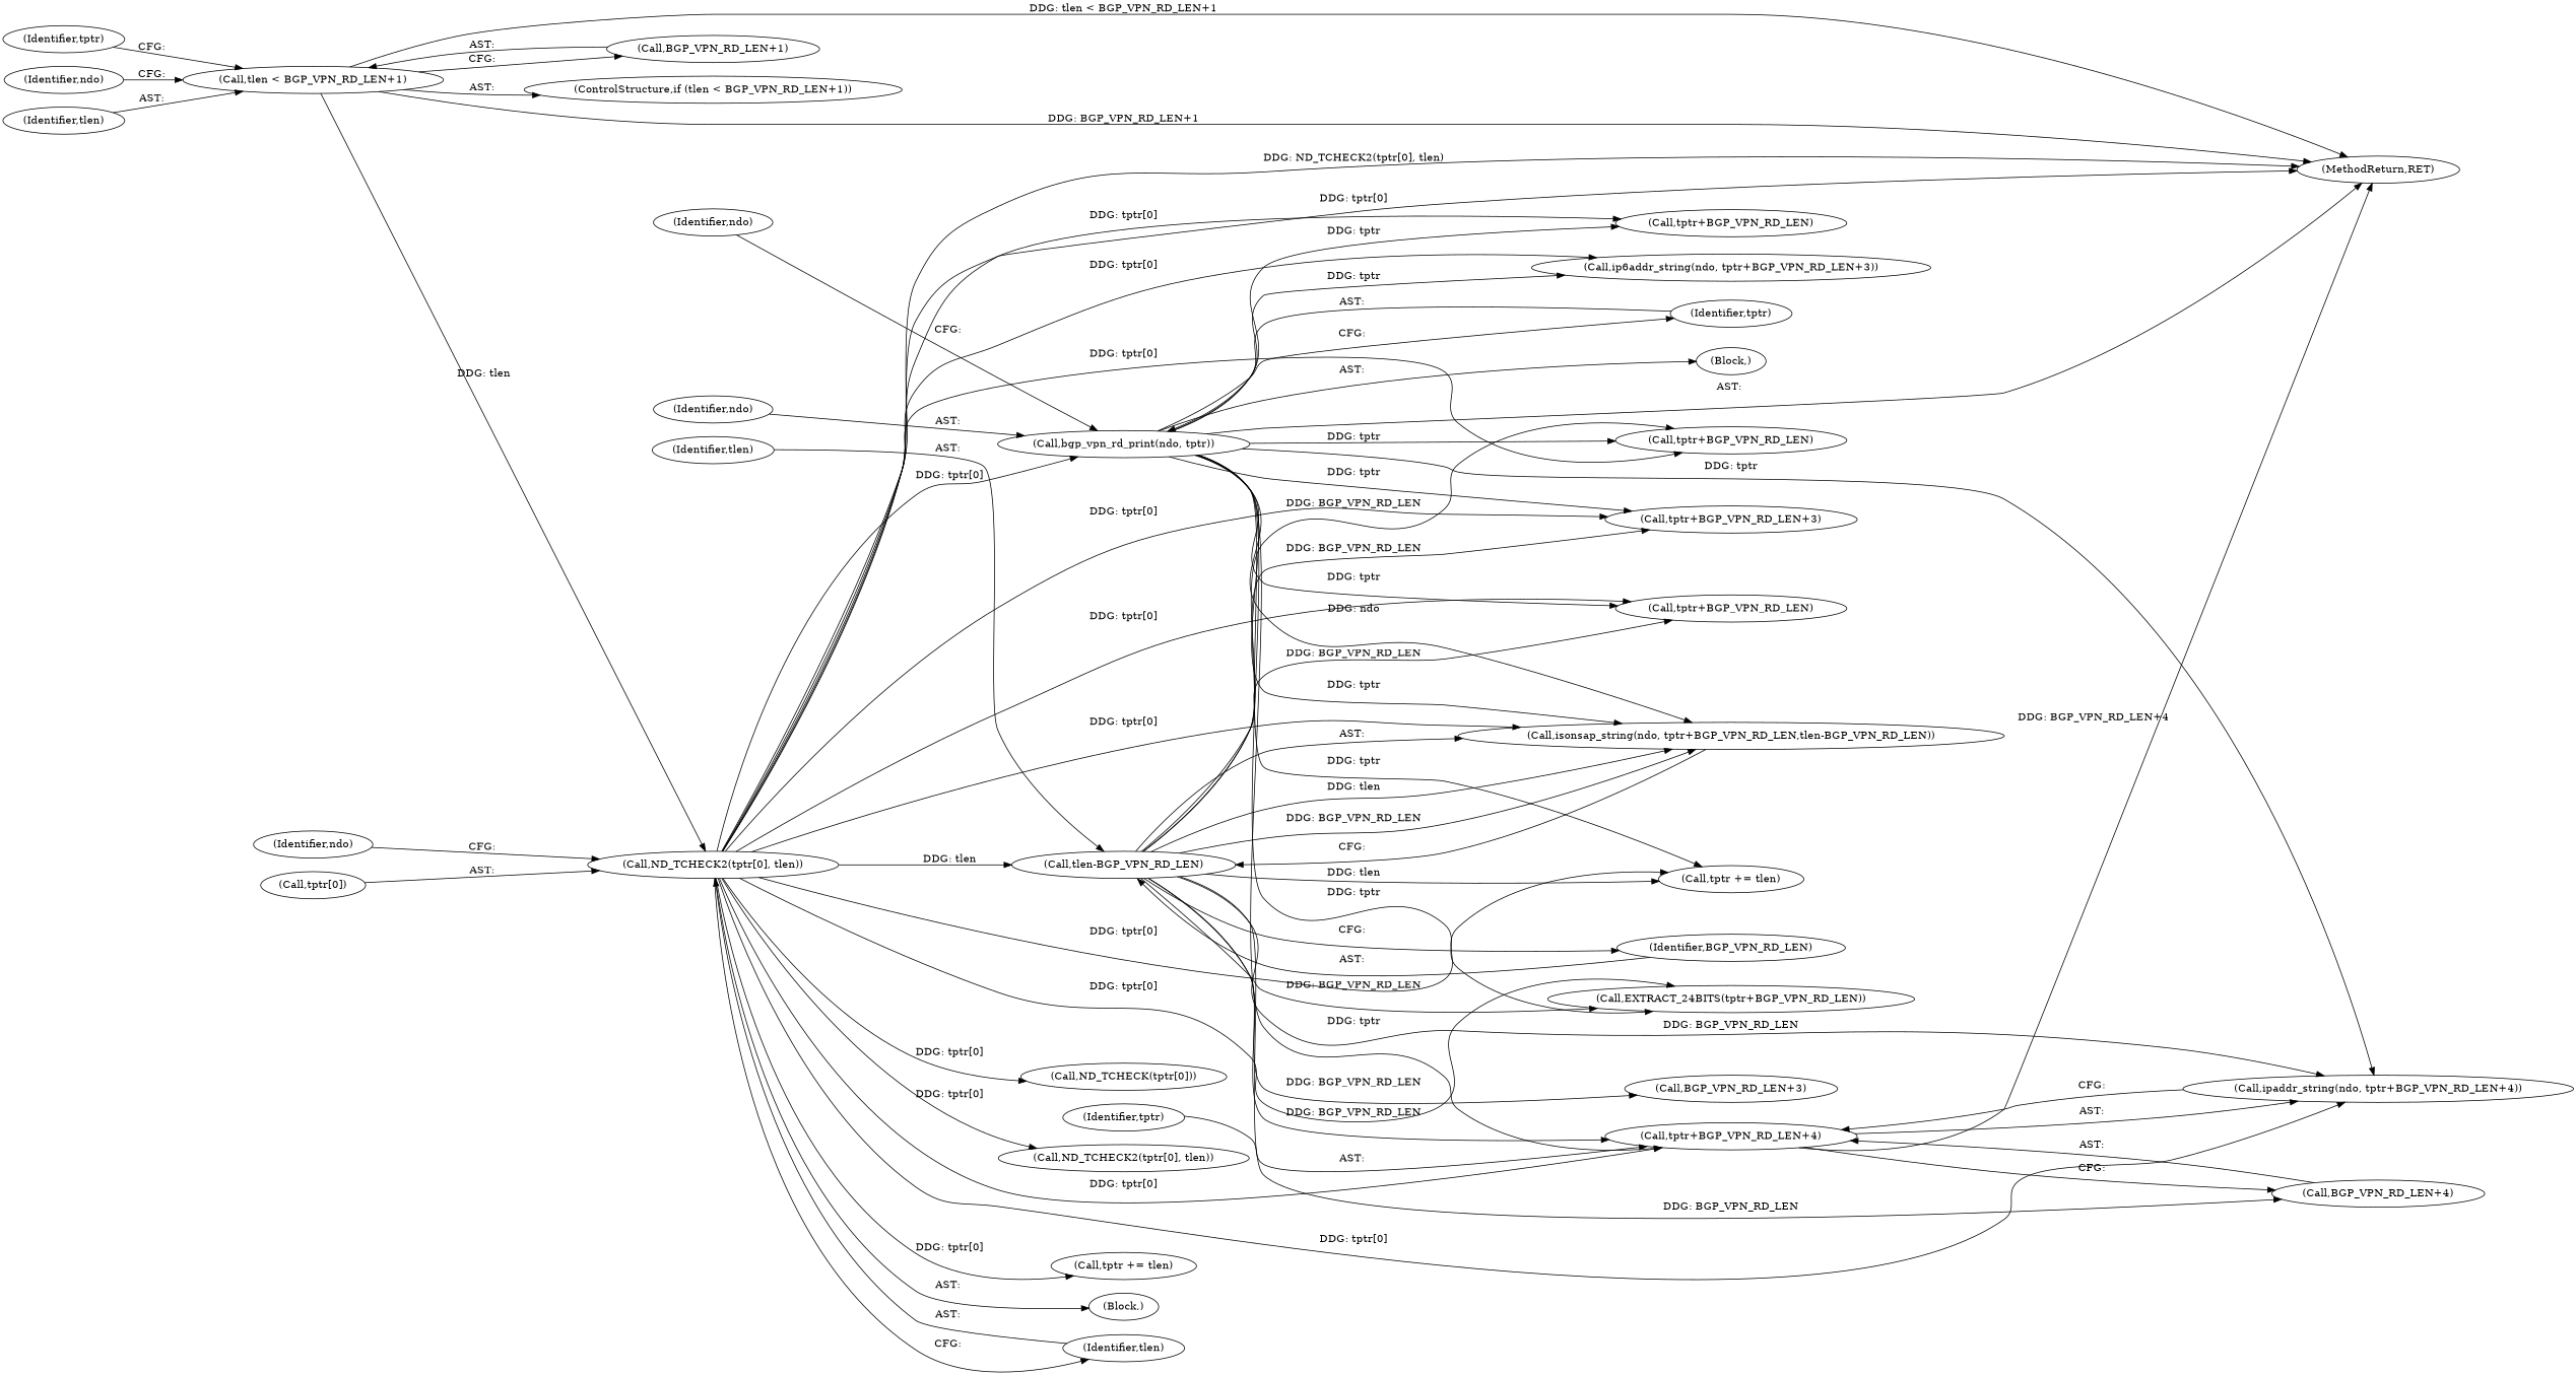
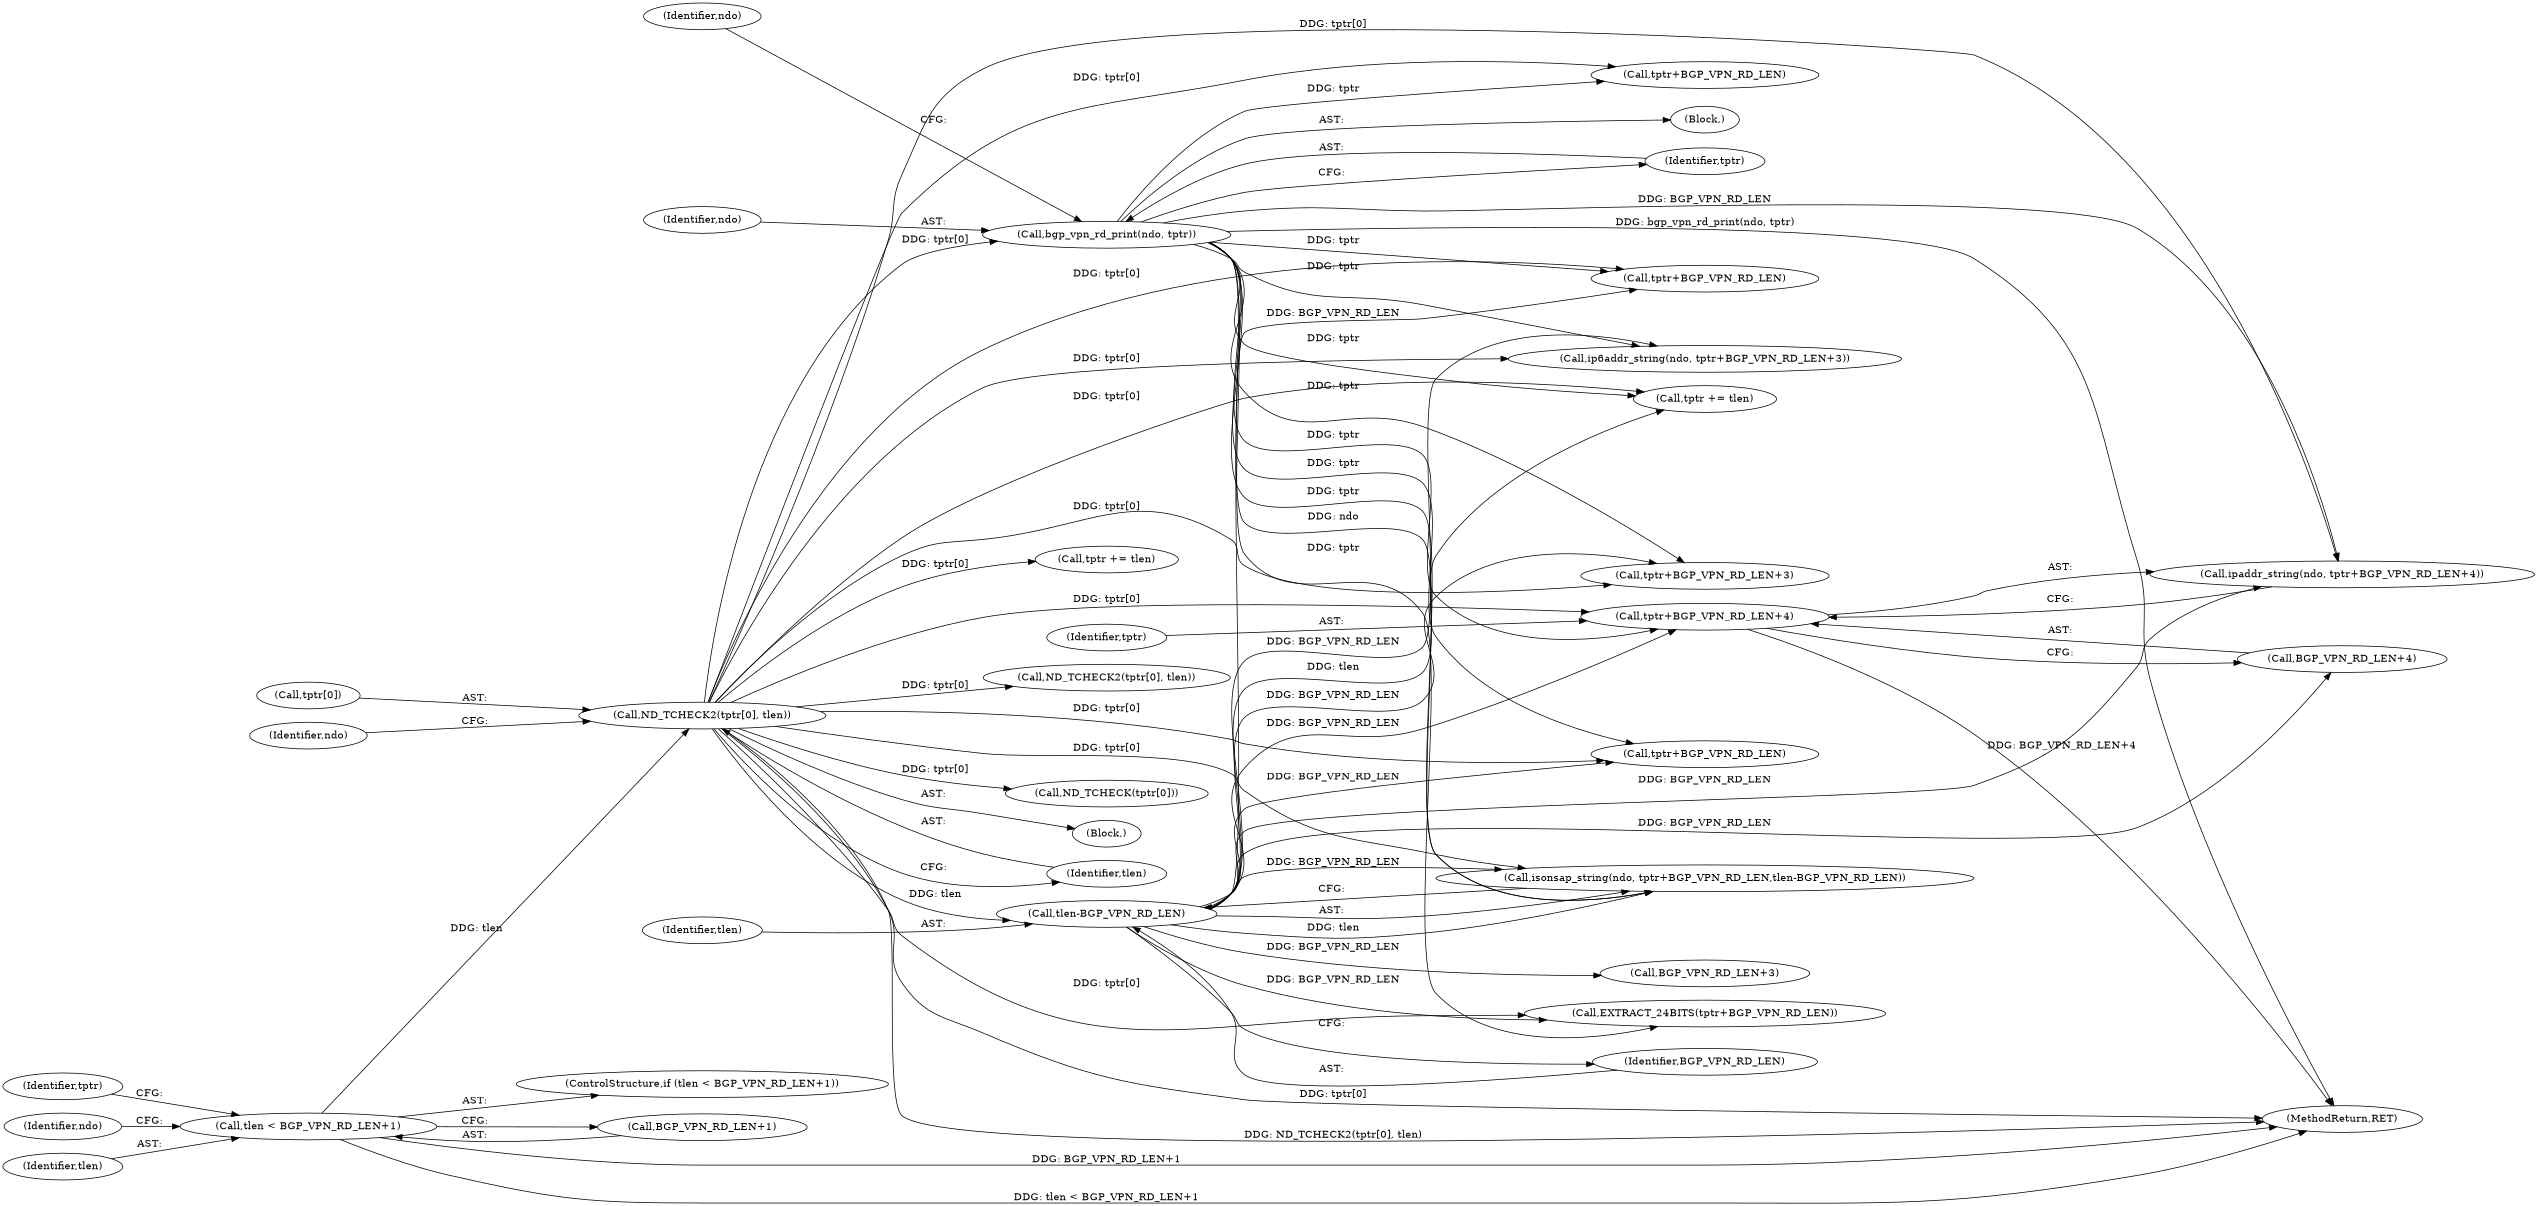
  digraph {
    rankdir=LR
    n1 [label="(Call,tptr+BGP_VPN_RD_LEN+4)"]
    n2 [label="(Call,BGP_VPN_RD_LEN+4)"]
    n3 [label="(MethodReturn,RET)"]
    n4 [label="(Call,ipaddr_string(ndo, tptr+BGP_VPN_RD_LEN+4))"]
    n5 [label="(Call,ND_TCHECK2(tptr[0], tlen))"]
    n6 [label="(Call,bgp_vpn_rd_print(ndo, tptr))"]
    n7 [label="(Call,tlen-BGP_VPN_RD_LEN)"]
    n8 [label="(Call,tptr+BGP_VPN_RD_LEN)"]
    n9 [label="(Call,tptr += tlen)"]
    n10 [label="(Call,tptr+BGP_VPN_RD_LEN)"]
    n11 [label="(Call,ND_TCHECK(tptr[0]))"]
    n12 [label="(Call,ND_TCHECK2(tptr[0], tlen))"]
    n13 [label="(Call,tptr += tlen)"]
    n14 [label="(Call,EXTRACT_24BITS(tptr+BGP_VPN_RD_LEN))"]
    n15 [label="(Call,tptr+BGP_VPN_RD_LEN)"]
    n16 [label="(Call,isonsap_string(ndo, tptr+BGP_VPN_RD_LEN,tlen-BGP_VPN_RD_LEN))"]
    n17 [label="(Call,tptr+BGP_VPN_RD_LEN+3)"]
    n18 [label="(Block,)"]
    n19 [label="(Identifier,tlen)"]
    n20 [label="(Call,ip6addr_string(ndo, tptr+BGP_VPN_RD_LEN+3))"]
    n21 [label="(Identifier,tptr)"]
    n22 [label="(Block,)"]
    n23 [label="(Identifier,BGP_VPN_RD_LEN)"]
    n24 [label="(Call,BGP_VPN_RD_LEN+3)"]
    n25 [label="(Call,tlen < BGP_VPN_RD_LEN+1)"]
    n26 [label="(Call,BGP_VPN_RD_LEN+1)"]
    n27 [label="(ControlStructure,if (tlen < BGP_VPN_RD_LEN+1))"]
    n28 [label="(Call,tptr[0])"]
    n29 [label="(Identifier,ndo)"]
    n30 [label="(Identifier,tlen)"]
    n31 [label="(Identifier,tptr)"]
    n32 [label="(Identifier,ndo)"]
    n33 [label="(Identifier,tptr)"]
    n34 [label="(Identifier,ndo)"]
    n35 [label="(Identifier,ndo)"]
    n36 [label="(Identifier,tlen)"]
    n1 -> n2 [label="CFG: "]
    n1 -> n3 [label="DDG: BGP_VPN_RD_LEN+4"]
    n1 -> n4 [label="AST: "]
    n2 -> n1 [label="AST: "]
    n4 -> n1 [label="CFG: "]
    n5 -> n1 [label="DDG: tptr[0]"]
    n5 -> n3 [label="DDG: ND_TCHECK2(tptr[0], tlen)"]
    n5 -> n3 [label="DDG: tptr[0]"]
    n5 -> n4 [label="DDG: tptr[0]"]
    n5 -> n6 [label="DDG: tptr[0]"]
    n5 -> n7 [label="DDG: tlen"]
    n5 -> n8 [label="DDG: tptr[0]"]
    n5 -> n9 [label="DDG: tptr[0]"]
    n5 -> n10 [label="DDG: tptr[0]"]
    n5 -> n11 [label="DDG: tptr[0]"]
    n5 -> n12 [label="DDG: tptr[0]"]
    n5 -> n13 [label="DDG: tptr[0]"]
    n5 -> n14 [label="DDG: tptr[0]"]
    n5 -> n15 [label="DDG: tptr[0]"]
    n5 -> n16 [label="DDG: tptr[0]"]
    n5 -> n17 [label="DDG: tptr[0]"]
    n5 -> n18 [label="AST: "]
    n5 -> n19 [label="CFG: "]
    n5 -> n20 [label="DDG: tptr[0]"]
    n6 -> n1 [label="DDG: tptr"]
-   n6 -> n3 [label="AST: "]
-   n6 -> n4 [label="DDG: tptr"]
+   n6 -> n3 [label="DDG: bgp_vpn_rd_print(ndo, tptr)"]
+   n6 -> n4 [label="DDG: BGP_VPN_RD_LEN"]
    n6 -> n8 [label="DDG: tptr"]
    n6 -> n9 [label="DDG: tptr"]
    n6 -> n10 [label="DDG: tptr"]
    n6 -> n14 [label="DDG: tptr"]
    n6 -> n15 [label="DDG: tptr"]
    n6 -> n16 [label="DDG: ndo"]
    n6 -> n16 [label="DDG: tptr"]
    n6 -> n17 [label="DDG: tptr"]
    n6 -> n20 [label="DDG: tptr"]
    n6 -> n21 [label="CFG: "]
    n6 -> n22 [label="AST: "]
    n7 -> n1 [label="DDG: BGP_VPN_RD_LEN"]
    n7 -> n2 [label="DDG: BGP_VPN_RD_LEN"]
    n7 -> n4 [label="DDG: BGP_VPN_RD_LEN"]
    n7 -> n8 [label="DDG: BGP_VPN_RD_LEN"]
    n7 -> n9 [label="DDG: tlen"]
    n7 -> n14 [label="DDG: BGP_VPN_RD_LEN"]
    n7 -> n15 [label="DDG: BGP_VPN_RD_LEN"]
    n7 -> n16 [label="AST: "]
    n7 -> n16 [label="DDG: tlen"]
    n7 -> n16 [label="DDG: BGP_VPN_RD_LEN"]
    n7 -> n17 [label="DDG: BGP_VPN_RD_LEN"]
+   n7 -> n20 [label="DDG: BGP_VPN_RD_LEN"]
    n7 -> n23 [label="CFG: "]
    n7 -> n24 [label="DDG: BGP_VPN_RD_LEN"]
    n16 -> n7 [label="CFG: "]
    n19 -> n5 [label="AST: "]
    n21 -> n6 [label="AST: "]
    n23 -> n7 [label="AST: "]
    n25 -> n3 [label="DDG: tlen < BGP_VPN_RD_LEN+1"]
    n25 -> n3 [label="DDG: BGP_VPN_RD_LEN+1"]
    n25 -> n5 [label="DDG: tlen"]
    n25 -> n26 [label="CFG: "]
    n25 -> n27 [label="AST: "]
    n26 -> n25 [label="AST: "]
    n28 -> n5 [label="AST: "]
    n29 -> n6 [label="CFG: "]
    n30 -> n7 [label="AST: "]
    n31 -> n1 [label="AST: "]
    n32 -> n6 [label="AST: "]
    n33 -> n25 [label="CFG: "]
    n34 -> n25 [label="CFG: "]
    n35 -> n5 [label="CFG: "]
    n36 -> n25 [label="AST: "]
  }
